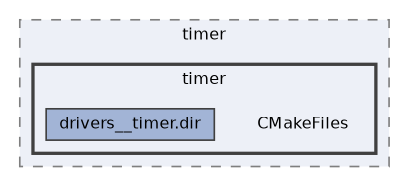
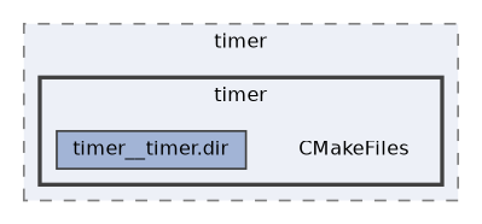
  digraph {
    compound=true
    node [fontname=Helvetica fontsize=10]
    n1 [height=0.2 label=CMakeFiles shape=plaintext width=0.4]
-   n2 [color=grey25 fillcolor="#a2b4d6" height=0.2 label="drivers__timer.dir" shape=box style=filled width=0.4]
+   n2 [color=grey25 fillcolor="#a2b4d6" height=0.2 label="timer__timer.dir" shape=box style=filled width=0.4]
    subgraph cluster_1 {
      bgcolor="#edf0f7"
      fontname=Helvetica
      fontsize=10
      label=timer
      pencolor=grey50
      style="filled,dashed"
      subgraph cluster_2 {
        bgcolor="#edf0f7"
        fontname=Helvetica
        fontsize=10
        pencolor=grey25
        style="filled,bold"
        n1
        n2
      }
    }
  }
